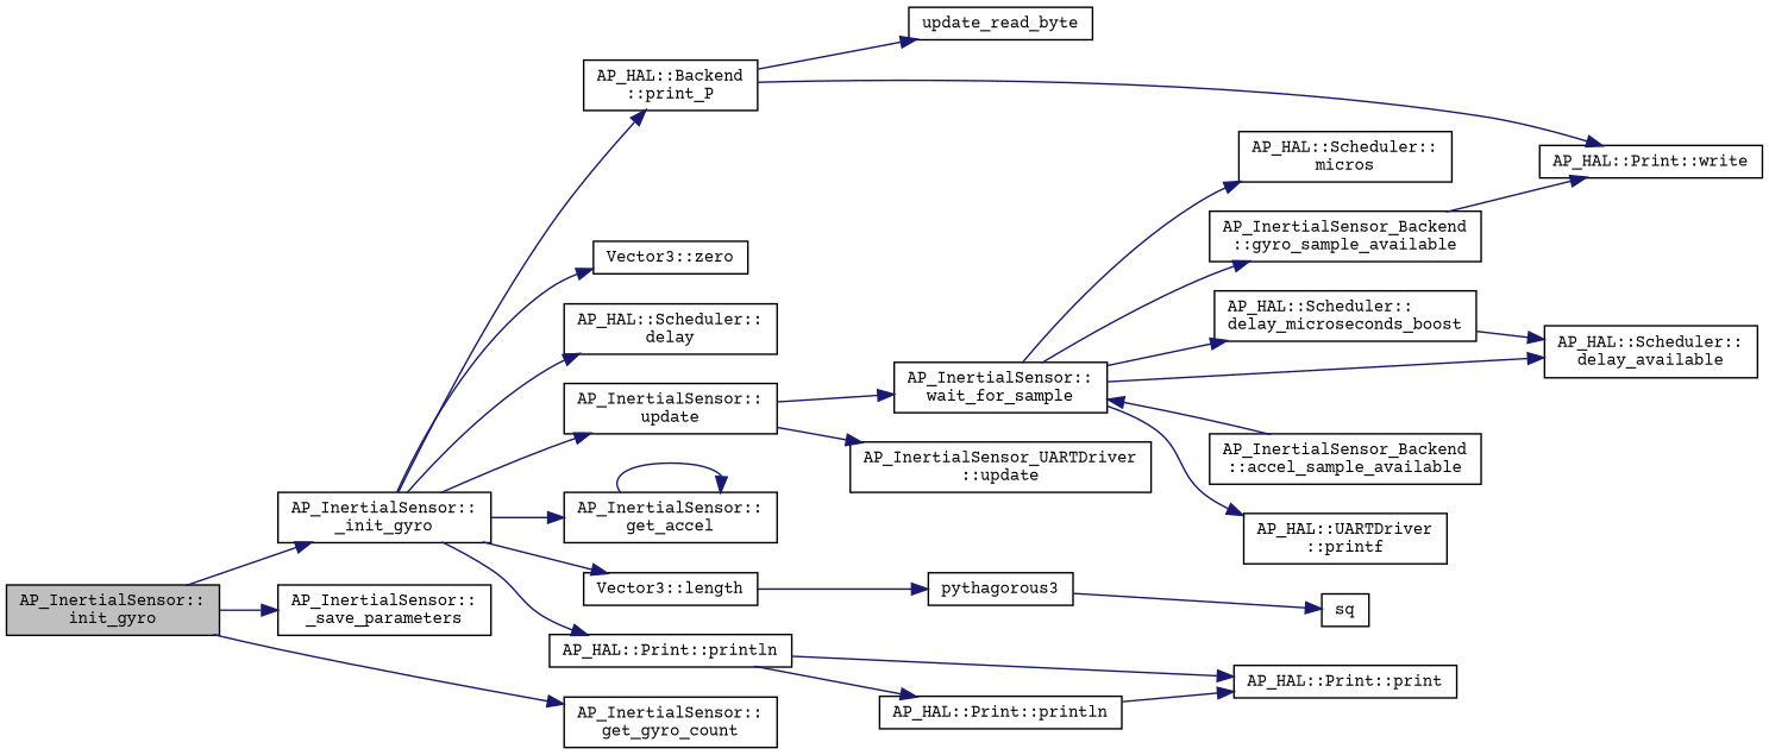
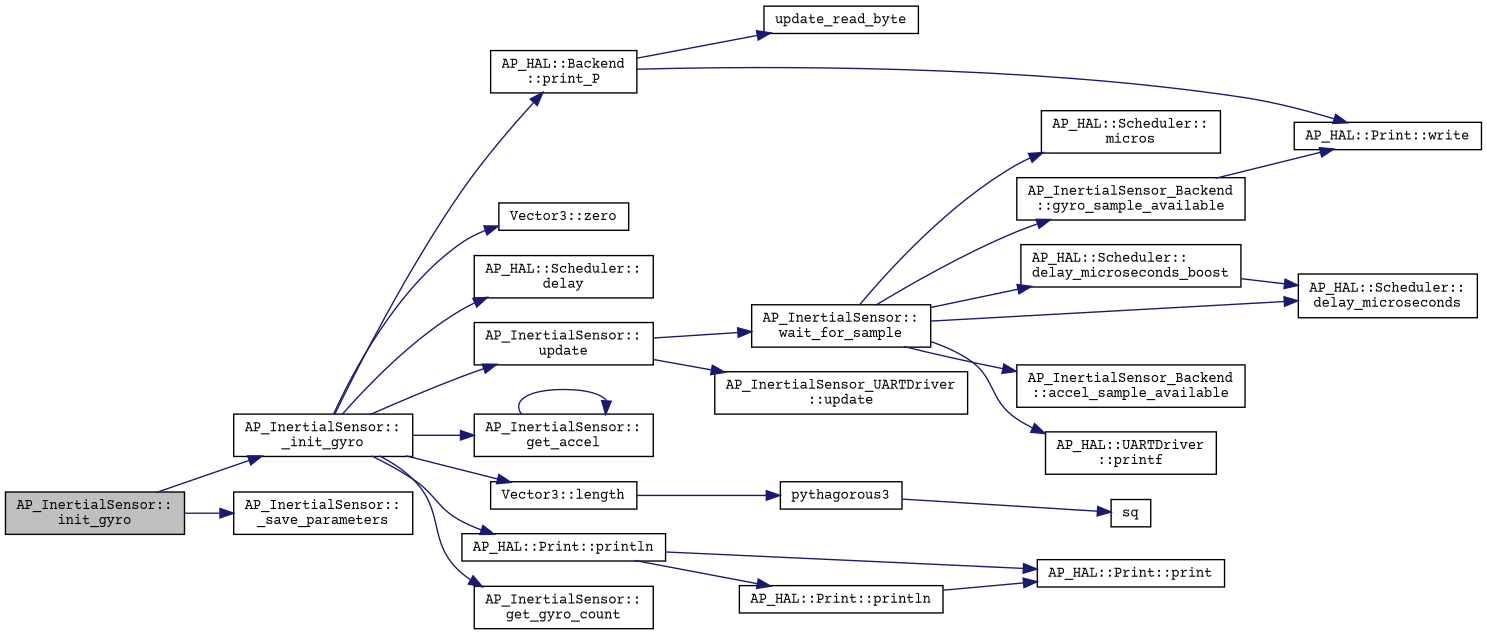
  digraph {
    fontname="Courier Prime"
    rankdir=LR
    node [color=black fillcolor=white fontname="Courier Prime" fontsize=10 shape=record style=filled]
    edge [color=midnightblue fontname="Courier Prime" fontsize=10 labelfontname=Helvetica labelfontsize=10 style=solid]
    n1 [fillcolor=grey75 fontcolor=black height=0.2 label="AP_InertialSensor::\linit_gyro" width=0.4]
    n2 [height=0.2 label="AP_InertialSensor::\l_init_gyro" width=0.4]
    n3 [height=0.2 label="AP_InertialSensor::\l_save_parameters" width=0.4]
    n4 [height=0.2 label="AP_InertialSensor::\lget_gyro_count" width=0.4]
    n5 [height=0.2 label="AP_HAL::Backend\l::print_P" width=0.4]
    n6 [height=0.2 label="Vector3::zero" width=0.4]
    n7 [height=0.2 label="AP_HAL::Scheduler::\ldelay" width=0.4]
    n8 [height=0.2 label="AP_InertialSensor::\lupdate" width=0.4]
    n9 [height=0.2 label="AP_InertialSensor::\lget_accel" width=0.4]
    n10 [height=0.2 label="Vector3::length" width=0.4]
    n11 [height=0.2 label="AP_HAL::Print::println" width=0.4]
    n12 [height=0.2 label=update_read_byte width=0.4]
    n13 [height=0.2 label="AP_HAL::Print::write" width=0.4]
    n14 [height=0.2 label="AP_InertialSensor::\lwait_for_sample" width=0.4]
    n15 [height=0.2 label="AP_InertialSensor_UARTDriver\l::update" width=0.4]
    n16 [height=0.2 label=pythagorous3 width=0.4]
    n17 [height=0.2 label="AP_HAL::Print::print" width=0.4]
    n18 [height=0.2 label="AP_HAL::Print::println" width=0.4]
    n19 [height=0.2 label="AP_HAL::Scheduler::\lmicros" width=0.4]
    n20 [height=0.2 label="AP_HAL::Scheduler::\ldelay_microseconds_boost" width=0.4]
-   n21 [height=0.2 label="AP_HAL::Scheduler::\ldelay_available" width=0.4]
+   n21 [height=0.2 label="AP_HAL::Scheduler::\ldelay_microseconds" width=0.4]
    n22 [height=0.2 label="AP_InertialSensor_Backend\l::gyro_sample_available" width=0.4]
    n23 [height=0.2 label="AP_InertialSensor_Backend\l::accel_sample_available" width=0.4]
    n24 [height=0.2 label="AP_HAL::UARTDriver\l::printf" width=0.4]
    n25 [height=0.2 label=sq width=0.4]
    n1 -> n2
    n1 -> n3
-   n1 -> n4
+   n2 -> n4
    n2 -> n5
    n2 -> n6
    n2 -> n7
    n2 -> n8
    n2 -> n9
    n2 -> n10
    n2 -> n11
    n5 -> n12
    n5 -> n13
    n8 -> n14
    n8 -> n15
    n9 -> n9
    n10 -> n16
    n11 -> n17
    n11 -> n18
    n14 -> n19
    n14 -> n20
    n14 -> n21
    n14 -> n22
-   n23 -> n14
+   n14 -> n23
    n14 -> n24
    n16 -> n25
    n18 -> n17
    n20 -> n21
    n22 -> n13
  }
